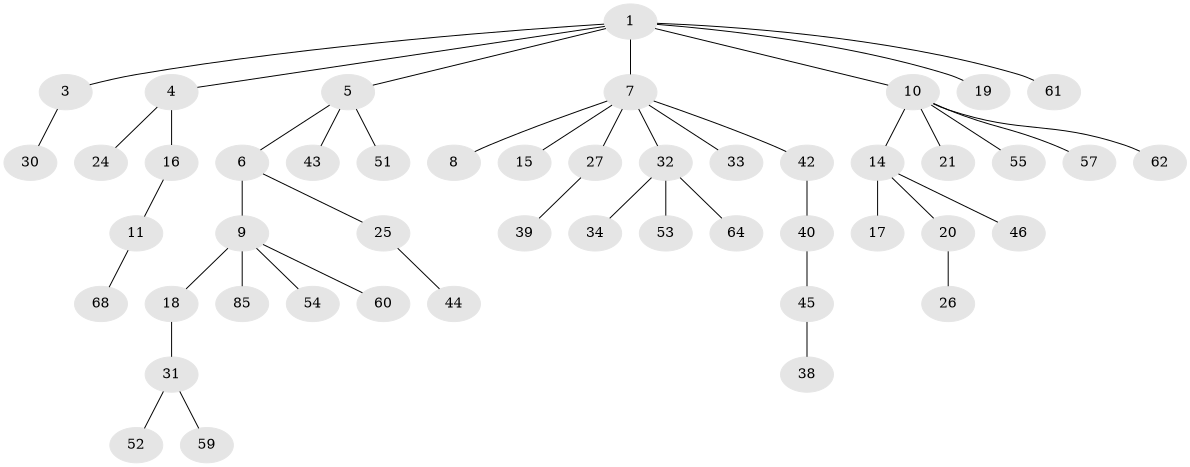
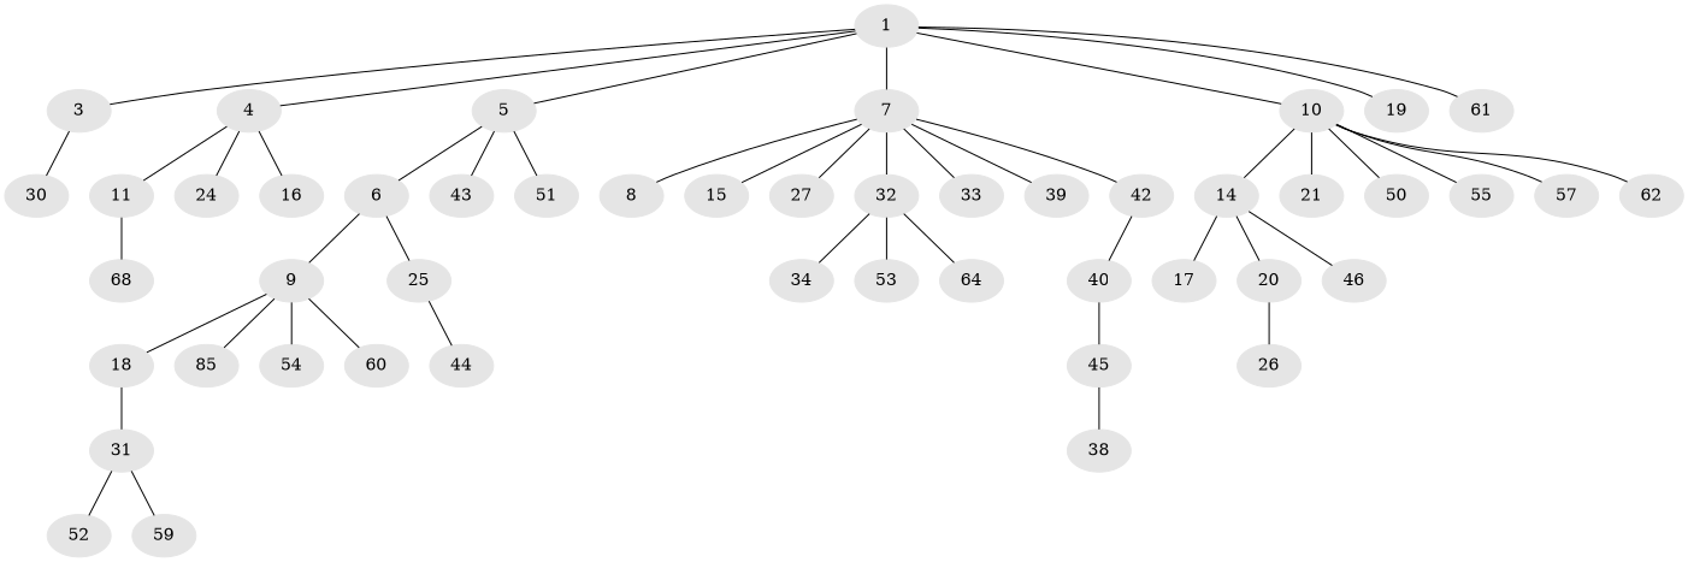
  graph {
    node [color=gray90 style=filled]
    1 [super="+2"]
    3 [super="+22"]
    4 [super="+36"]
    5 [super="+29"]
    7 [super="+49"]
    10 [super="+23"]
    19
    61
    30
    11 [super="+12"]
    24
    n12 [label=16]
    6
    43
    51
    8 [super="+63"]
    15
    27
    32 [super="+69"]
    33
    39
    42
    14 [super="+16"]
    21
+   50
    55
    57 [super="+58"]
    62
    68
    9 [super="+13"]
    25 [super="+66"]
    18
    n33 [label=85 super="+47"]
    54
    60
    44 [super="+48"]
    34 [super="+37"]
    53
    64
    40
    31 [super="+65"]
    17 [super="+41"]
    20
    46
    26 [super="+28"]
    45 [super="+67"]
    52
    59
    38
    1 -- 3
    1 -- 4
    1 -- 5
    1 -- 7
    1 -- 10
    1 -- 19
    1 -- 61
    3 -- 30
-   n12 -- 11
+   4 -- 11
    4 -- 24
    4 -- n12
    5 -- 6
    5 -- 43
    5 -- 51
    7 -- 8
    7 -- 15
    7 -- 27
    7 -- 32
    7 -- 33
-   27 -- 39
+   7 -- 39
    7 -- 42
    10 -- 14
    10 -- 21
+   10 -- 50
    10 -- 55
    10 -- 57
    10 -- 62
    11 -- 68
    6 -- 9
    6 -- 25
    32 -- 34
    32 -- 53
    32 -- 64
    42 -- 40
    14 -- 17
    14 -- 20
    14 -- 46
    9 -- 18
    9 -- n33
    9 -- 54
    9 -- 60
    25 -- 44
    18 -- 31
    40 -- 45
    31 -- 52
    31 -- 59
    20 -- 26
    45 -- 38
  }
